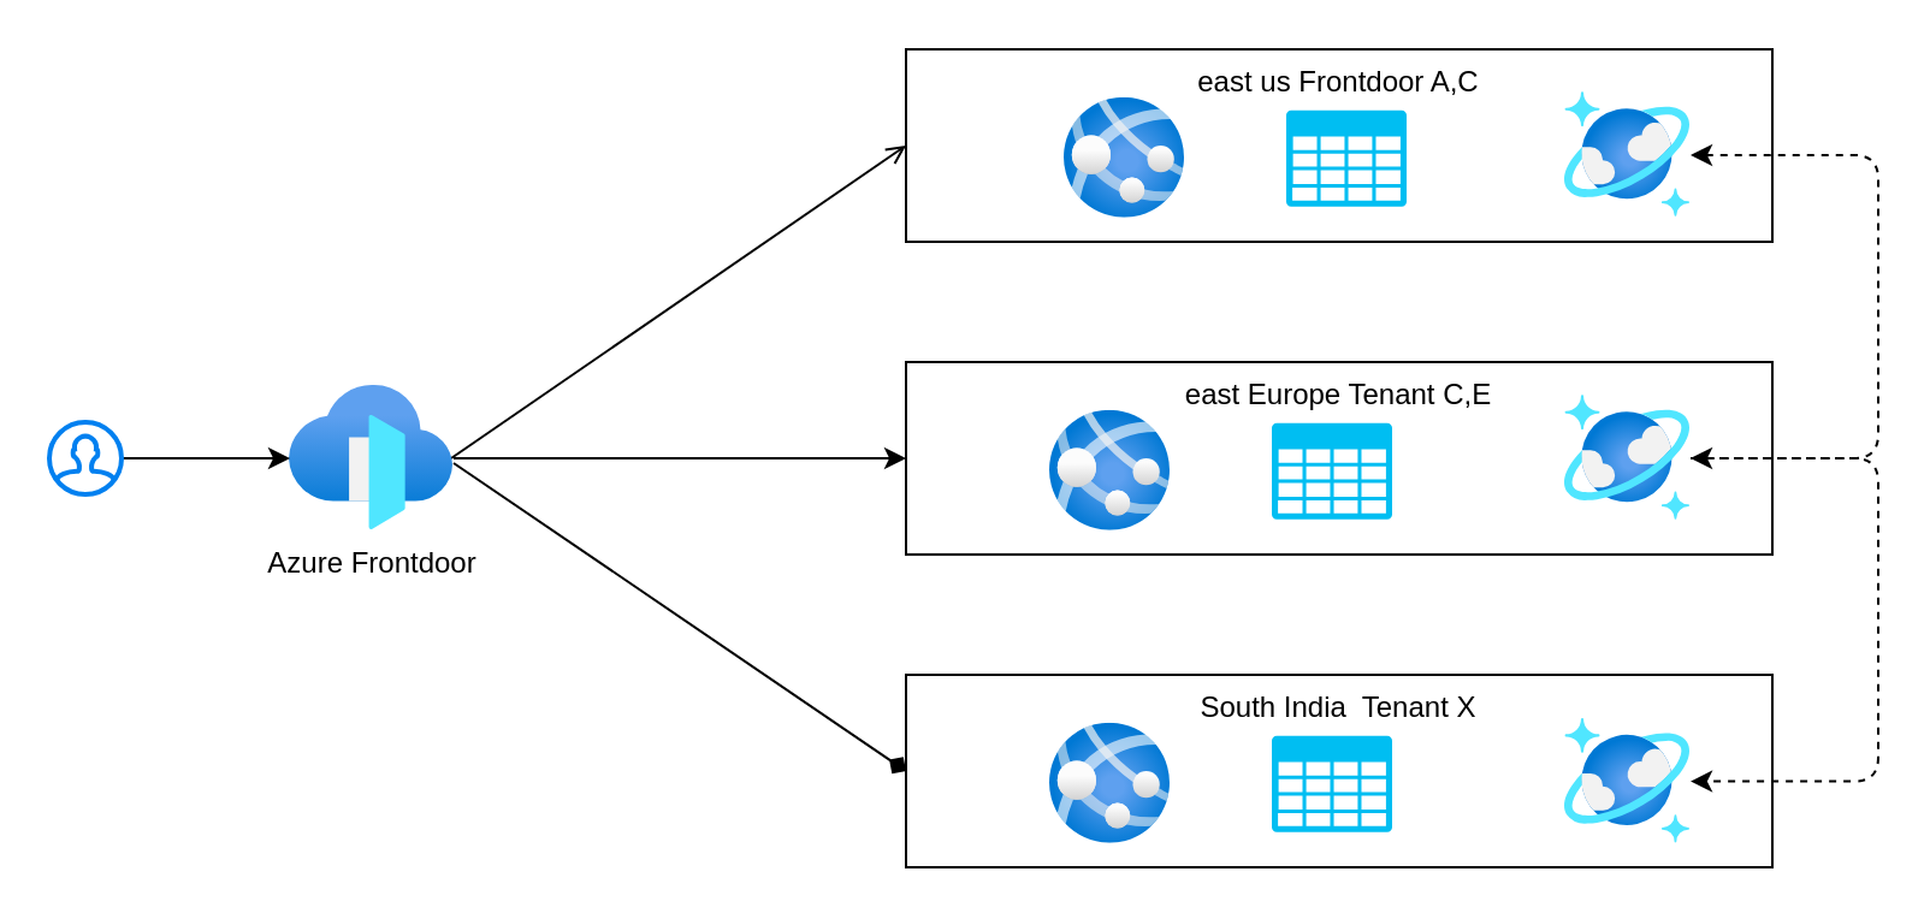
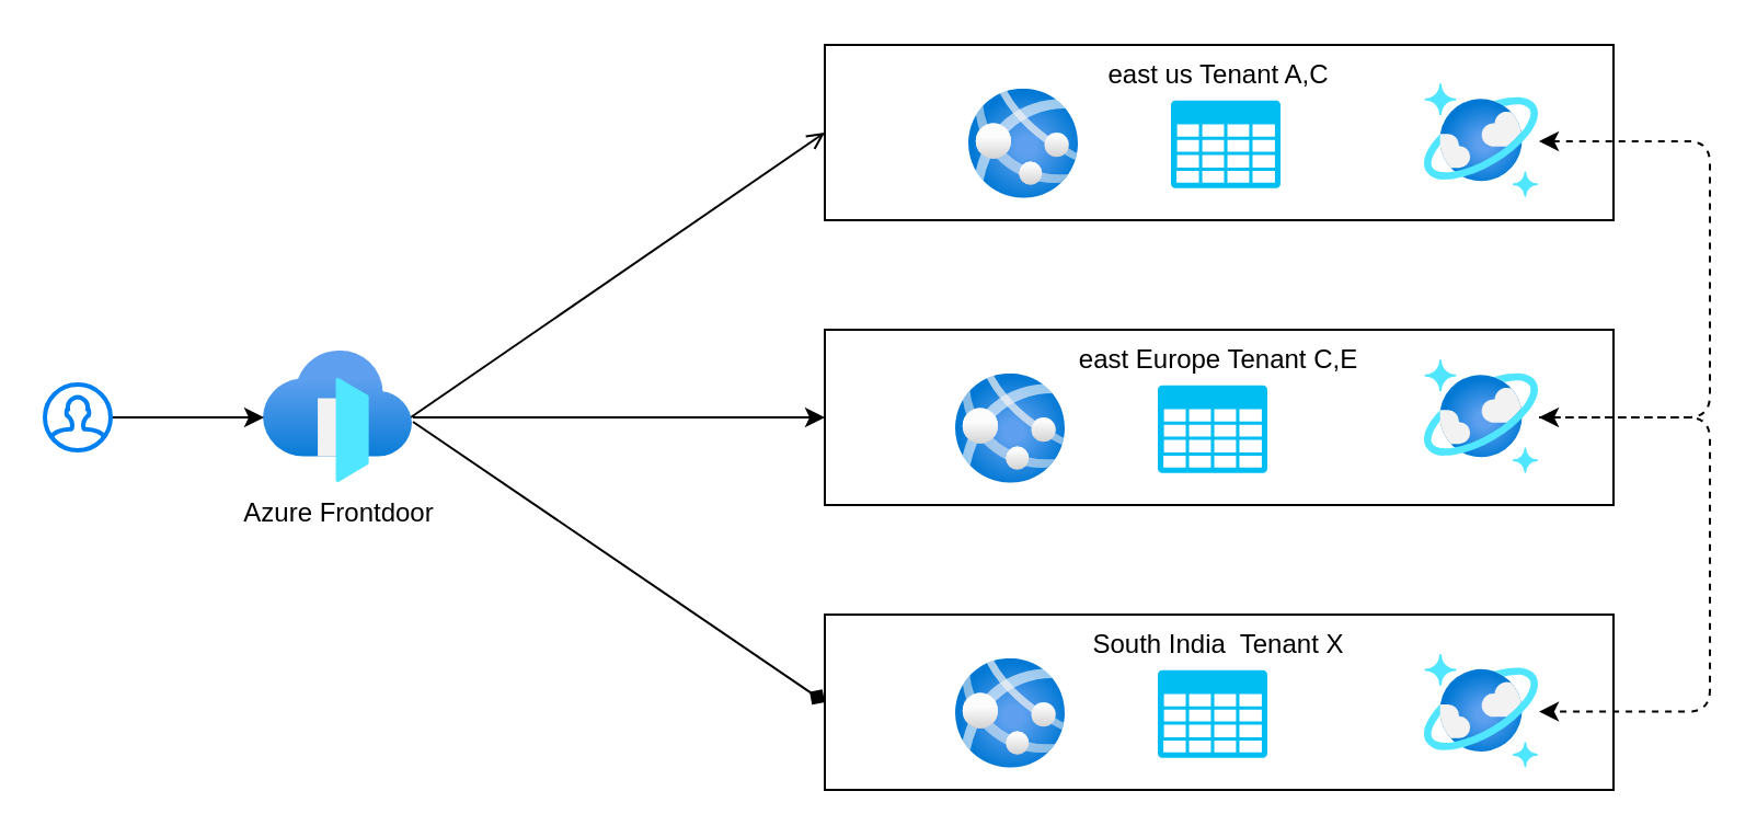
  <mxCell id="0" />
  <mxCell id="1" parent="0" />
  <mxCell id="2" value="" style="aspect=fixed;html=1;points=[];align=center;image;fontSize=12;image=img/lib/azure2/app_services/App_Services.svg;flipH=0;" vertex="1" parent="1"><mxGeometry x="442" y="40.34" width="50" height="50" as="geometry" /></mxCell>
  <mxCell id="3" value="" style="verticalLabelPosition=bottom;html=1;verticalAlign=top;align=center;strokeColor=none;fillColor=#00BEF2;shape=mxgraph.azure.storage;pointerEvents=1;flipH=0;" vertex="1" parent="1"><mxGeometry x="534" y="45.34" width="50" height="40" as="geometry" /></mxCell>
- <mxCell id="4" value="east us Frontdoor A,C" style="rounded=0;whiteSpace=wrap;html=1;fillColor=none;verticalAlign=top;" vertex="1" parent="1"><mxGeometry x="376" y="20" width="360" height="80" as="geometry" /></mxCell>
+ <mxCell id="4" value="east us Tenant A,C" style="rounded=0;whiteSpace=wrap;html=1;fillColor=none;verticalAlign=top;" vertex="1" parent="1"><mxGeometry x="376" y="20" width="360" height="80" as="geometry" /></mxCell>
  <mxCell id="5" value="east Europe Tenant C,E" style="rounded=0;whiteSpace=wrap;html=1;fillColor=none;verticalAlign=top;" vertex="1" parent="1"><mxGeometry x="376" y="150" width="360" height="80" as="geometry" /></mxCell>
  <mxCell id="6" value="South India&amp;nbsp; Tenant X" style="rounded=0;whiteSpace=wrap;html=1;fillColor=none;verticalAlign=top;" vertex="1" parent="1"><mxGeometry x="376" y="280" width="360" height="80" as="geometry" /></mxCell>
  <mxCell id="7" value="" style="aspect=fixed;html=1;points=[];align=center;image;fontSize=12;image=img/lib/azure2/app_services/App_Services.svg;flipH=0;" vertex="1" parent="1"><mxGeometry x="436" y="300.34" width="50" height="50" as="geometry" /></mxCell>
  <mxCell id="8" value="" style="verticalLabelPosition=bottom;html=1;verticalAlign=top;align=center;strokeColor=none;fillColor=#00BEF2;shape=mxgraph.azure.storage;pointerEvents=1;flipH=0;" vertex="1" parent="1"><mxGeometry x="528" y="305.34" width="50" height="40" as="geometry" /></mxCell>
  <mxCell id="9" value="" style="aspect=fixed;html=1;points=[];align=center;image;fontSize=12;image=img/lib/azure2/app_services/App_Services.svg;flipH=0;" vertex="1" parent="1"><mxGeometry x="436" y="170.34" width="50" height="50" as="geometry" /></mxCell>
  <mxCell id="10" value="" style="verticalLabelPosition=bottom;html=1;verticalAlign=top;align=center;strokeColor=none;fillColor=#00BEF2;shape=mxgraph.azure.storage;pointerEvents=1;flipH=0;" vertex="1" parent="1"><mxGeometry x="528" y="175.34" width="50" height="40" as="geometry" /></mxCell>
  <mxCell id="11" style="edgeStyle=none;html=1;entryX=0;entryY=0.5;entryDx=0;entryDy=0;exitX=0.985;exitY=0.5;exitDx=0;exitDy=0;exitPerimeter=0;endArrow=open;" edge="1" parent="1" source="14" target="4"><mxGeometry relative="1" as="geometry" /></mxCell>
  <mxCell id="12" style="edgeStyle=none;html=1;entryX=0;entryY=0.5;entryDx=0;entryDy=0;" edge="1" parent="1" source="14" target="5"><mxGeometry relative="1" as="geometry" /></mxCell>
  <mxCell id="13" style="edgeStyle=none;html=1;entryX=0;entryY=0.5;entryDx=0;entryDy=0;exitX=1;exitY=0.533;exitDx=0;exitDy=0;exitPerimeter=0;endArrow=diamond;" edge="1" parent="1" source="14" target="6"><mxGeometry relative="1" as="geometry" /></mxCell>
  <mxCell id="14" value="Azure Frontdoor" style="aspect=fixed;html=1;points=[];align=center;image;fontSize=12;image=img/lib/azure2/networking/Front_Doors.svg;" vertex="1" parent="1"><mxGeometry x="120" y="160" width="68" height="60" as="geometry" /></mxCell>
  <mxCell id="15" value="" style="edgeStyle=none;html=1;" edge="1" parent="1" source="16" target="14"><mxGeometry relative="1" as="geometry" /></mxCell>
  <mxCell id="16" value="" style="html=1;verticalLabelPosition=bottom;align=center;labelBackgroundColor=#ffffff;verticalAlign=top;strokeWidth=2;strokeColor=#0080F0;shadow=0;dashed=0;shape=mxgraph.ios7.icons.user;" vertex="1" parent="1"><mxGeometry x="20" y="175" width="30" height="30" as="geometry" /></mxCell>
  <mxCell id="17" value="" style="aspect=fixed;html=1;points=[];align=center;image;fontSize=12;image=img/lib/azure2/databases/Azure_Cosmos_DB.svg;" vertex="1" parent="1"><mxGeometry x="650" y="38" width="52" height="52" as="geometry" /></mxCell>
  <mxCell id="18" style="edgeStyle=elbowEdgeStyle;html=1;elbow=vertical;startArrow=classic;startFill=1;dashed=1;" edge="1" parent="1" source="17" target="20"><mxGeometry relative="1" as="geometry"><Array as="points"><mxPoint x="780" y="140" /></Array></mxGeometry></mxCell>
  <mxCell id="19" value="" style="edgeStyle=orthogonalEdgeStyle;html=1;dashed=1;" edge="1" parent="1" source="20" target="21"><mxGeometry relative="1" as="geometry"><Array as="points"><mxPoint x="780" y="190" /><mxPoint x="780" y="324.34" /></Array></mxGeometry></mxCell>
  <mxCell id="20" value="" style="aspect=fixed;html=1;points=[];align=center;image;fontSize=12;image=img/lib/azure2/databases/Azure_Cosmos_DB.svg;" vertex="1" parent="1"><mxGeometry x="650" y="164" width="52" height="52" as="geometry" /></mxCell>
  <mxCell id="21" value="" style="aspect=fixed;html=1;points=[];align=center;image;fontSize=12;image=img/lib/azure2/databases/Azure_Cosmos_DB.svg;" vertex="1" parent="1"><mxGeometry x="650" y="298.34" width="52" height="52" as="geometry" /></mxCell>
